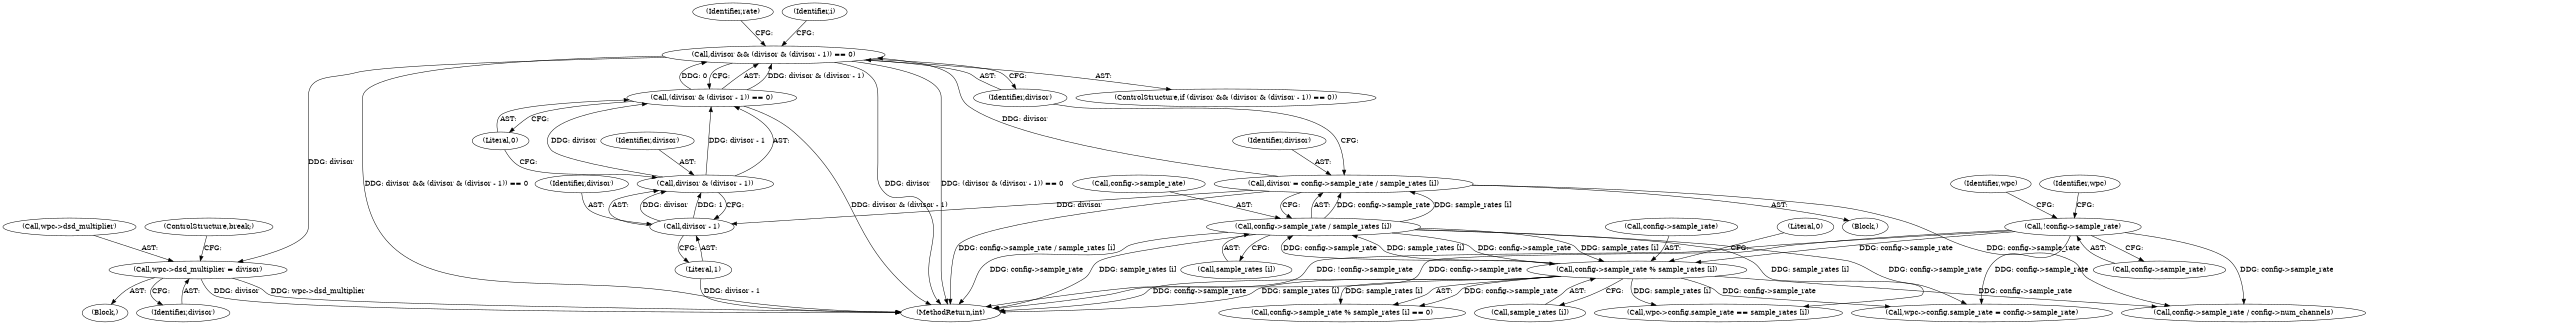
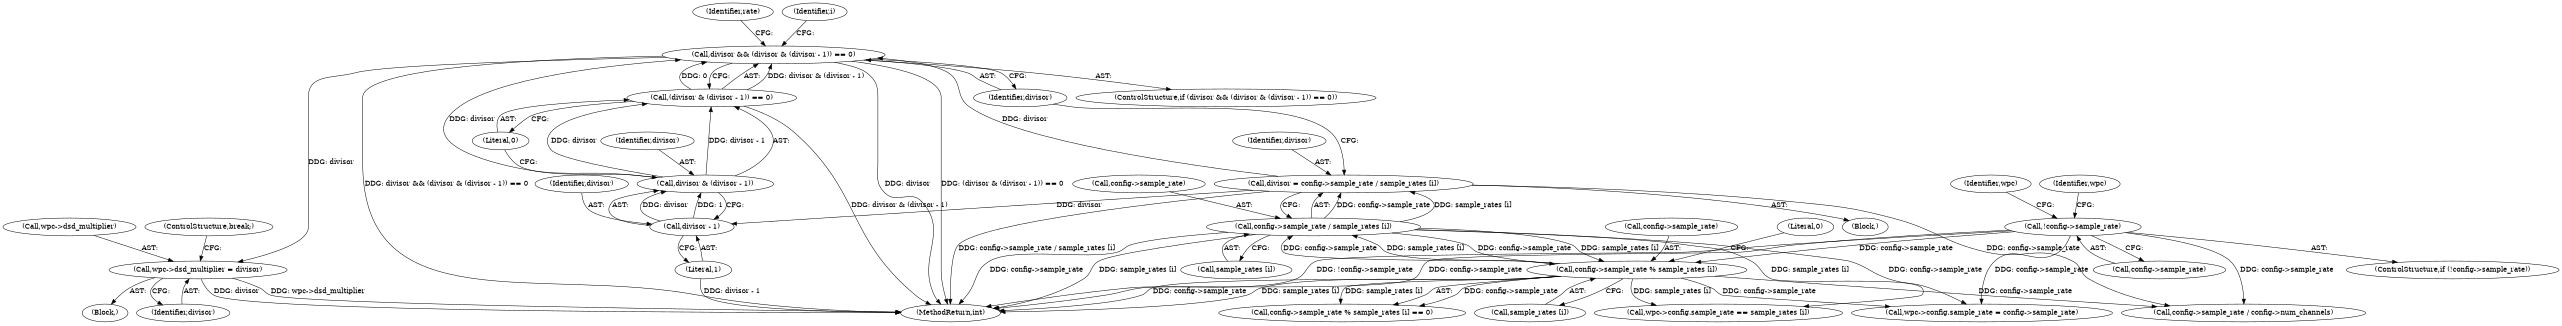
  digraph {
    n1 [label="(Call,wpc->dsd_multiplier = divisor)"]
    n2 [label="(Block,)"]
    n3 [label="(MethodReturn,int)"]
    n4 [label="(Identifier,divisor)"]
    n5 [label="(Call,divisor && (divisor & (divisor - 1)) == 0)"]
    n6 [label="(Call,(divisor & (divisor - 1)) == 0)"]
    n7 [label="(Identifier,divisor)"]
    n8 [label="(ControlStructure,if (divisor && (divisor & (divisor - 1)) == 0))"]
    n9 [label="(Literal,0)"]
    n10 [label="(Call,divisor = config->sample_rate / sample_rates [i])"]
    n11 [label="(Call,divisor & (divisor - 1))"]
    n12 [label="(Call,divisor - 1)"]
    n13 [label="(Literal,1)"]
    n14 [label="(Call,config->sample_rate / sample_rates [i])"]
    n15 [label="(Block,)"]
    n16 [label="(Call,config->sample_rate / config->num_channels)"]
    n17 [label="(Call,config->sample_rate % sample_rates [i])"]
    n18 [label="(Call,sample_rates [i])"]
    n19 [label="(Call,wpc->config.sample_rate == sample_rates [i])"]
    n20 [label="(Call,wpc->config.sample_rate = config->sample_rate)"]
    n21 [label="(Call,config->sample_rate % sample_rates [i] == 0)"]
    n22 [label="(Call,sample_rates [i])"]
    n23 [label="(Call,!config->sample_rate)"]
+   n24 [label="(ControlStructure,if (!config->sample_rate))"]
    n25 [label="(Call,config->sample_rate)"]
    n26 [label="(Call,config->sample_rate)"]
    n27 [label="(Call,config->sample_rate)"]
    n28 [label="(Identifier,divisor)"]
    n29 [label="(Identifier,wpc)"]
    n30 [label="(Call,wpc->dsd_multiplier)"]
    n31 [label="(Identifier,rate)"]
    n32 [label="(Literal,0)"]
    n33 [label="(Identifier,divisor)"]
    n34 [label="(Identifier,i)"]
    n35 [label="(Identifier,wpc)"]
    n36 [label="(ControlStructure,break;)"]
    n37 [label="(Identifier,divisor)"]
    n1 -> n2 [label="AST: "]
    n1 -> n3 [label="DDG: divisor"]
    n1 -> n3 [label="DDG: wpc->dsd_multiplier"]
    n1 -> n4 [label="CFG: "]
    n4 -> n1 [label="AST: "]
    n5 -> n1 [label="DDG: divisor"]
    n5 -> n3 [label="DDG: divisor"]
    n5 -> n3 [label="DDG: (divisor & (divisor - 1)) == 0"]
    n5 -> n3 [label="DDG: divisor && (divisor & (divisor - 1)) == 0"]
    n5 -> n6 [label="CFG: "]
    n5 -> n7 [label="CFG: "]
    n5 -> n8 [label="AST: "]
    n6 -> n3 [label="DDG: divisor & (divisor - 1)"]
    n6 -> n5 [label="AST: "]
    n6 -> n5 [label="DDG: divisor & (divisor - 1)"]
    n6 -> n5 [label="DDG: 0"]
    n6 -> n9 [label="CFG: "]
    n7 -> n5 [label="AST: "]
    n7 -> n10 [label="CFG: "]
    n9 -> n6 [label="AST: "]
    n9 -> n11 [label="CFG: "]
    n10 -> n3 [label="DDG: config->sample_rate / sample_rates [i]"]
    n10 -> n5 [label="DDG: divisor"]
    n10 -> n12 [label="DDG: divisor"]
    n10 -> n14 [label="CFG: "]
    n10 -> n15 [label="AST: "]
    n10 -> n16 [label="DDG: config->sample_rate"]
+   n11 -> n5 [label="DDG: divisor"]
    n11 -> n6 [label="AST: "]
    n11 -> n6 [label="DDG: divisor"]
    n11 -> n6 [label="DDG: divisor - 1"]
    n11 -> n12 [label="CFG: "]
    n12 -> n11 [label="AST: "]
    n12 -> n11 [label="DDG: divisor"]
    n12 -> n11 [label="DDG: 1"]
    n12 -> n13 [label="CFG: "]
    n13 -> n3 [label="DDG: divisor - 1"]
    n13 -> n12 [label="AST: "]
    n14 -> n3 [label="DDG: config->sample_rate"]
    n14 -> n3 [label="DDG: sample_rates [i]"]
    n14 -> n10 [label="AST: "]
    n14 -> n10 [label="DDG: config->sample_rate"]
    n14 -> n10 [label="DDG: sample_rates [i]"]
    n14 -> n17 [label="DDG: config->sample_rate"]
    n14 -> n17 [label="DDG: sample_rates [i]"]
    n14 -> n18 [label="CFG: "]
    n14 -> n19 [label="DDG: sample_rates [i]"]
    n14 -> n20 [label="DDG: config->sample_rate"]
    n17 -> n3 [label="DDG: config->sample_rate"]
    n17 -> n3 [label="DDG: sample_rates [i]"]
    n17 -> n14 [label="DDG: config->sample_rate"]
    n17 -> n14 [label="DDG: sample_rates [i]"]
    n17 -> n16 [label="DDG: config->sample_rate"]
    n17 -> n19 [label="DDG: sample_rates [i]"]
    n17 -> n20 [label="DDG: config->sample_rate"]
    n17 -> n21 [label="AST: "]
    n17 -> n21 [label="DDG: config->sample_rate"]
    n17 -> n21 [label="DDG: sample_rates [i]"]
    n17 -> n22 [label="CFG: "]
    n18 -> n14 [label="AST: "]
    n22 -> n17 [label="AST: "]
    n23 -> n3 [label="DDG: !config->sample_rate"]
    n23 -> n3 [label="DDG: config->sample_rate"]
    n23 -> n16 [label="DDG: config->sample_rate"]
    n23 -> n17 [label="DDG: config->sample_rate"]
    n23 -> n20 [label="DDG: config->sample_rate"]
+   n23 -> n24 [label="AST: "]
    n23 -> n25 [label="CFG: "]
    n25 -> n23 [label="AST: "]
    n26 -> n17 [label="AST: "]
    n27 -> n14 [label="AST: "]
    n28 -> n12 [label="AST: "]
    n29 -> n23 [label="CFG: "]
    n30 -> n1 [label="AST: "]
    n31 -> n5 [label="CFG: "]
    n32 -> n17 [label="CFG: "]
    n33 -> n11 [label="AST: "]
    n34 -> n5 [label="CFG: "]
    n35 -> n23 [label="CFG: "]
    n36 -> n1 [label="CFG: "]
    n37 -> n10 [label="AST: "]
  }
